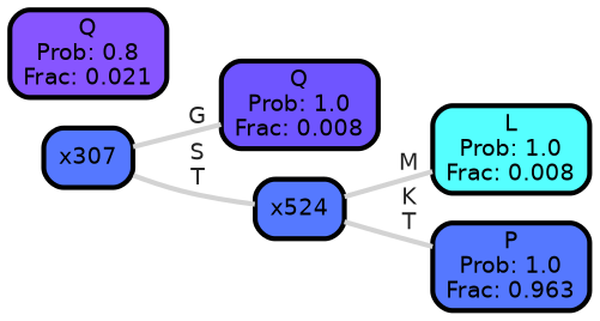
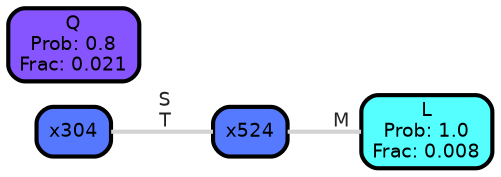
  graph {
    rankdir=LR
    ranksep="0 equally"
    splines=straight
    node [color=black fillcolor="#5578ff" fontcolor=black fontname=helvetica penwidth=3 shape=box style="filled, rounded"]
    edge [color=lightgray fontcolor=grey14 fontname=helvetica fontweight=bold penwidth=3]
-   n1 [fillcolor="#6f55ff" label="Q\nProb: 1.0\nFrac: 0.008"]
-   n2 [label=x307]
+   n2 [label=x304]
    n3 [fillcolor="#5579ff" label=x524]
    n4 [fillcolor="#55ffff" label="L\nProb: 1.0\nFrac: 0.008"]
-   n5 [label="P\nProb: 1.0\nFrac: 0.963"]
    n6 [fillcolor="#8755ff" label="Q\nProb: 0.8\nFrac: 0.021"]
    subgraph sub_1 {
      rank=same
    }
-   n2 -- n1 [label=" G"]
    n2 -- n3 [label=" S\n T"]
    n3 -- n4 [label=" M"]
-   n3 -- n5 [label=" K\n T"]
  }
